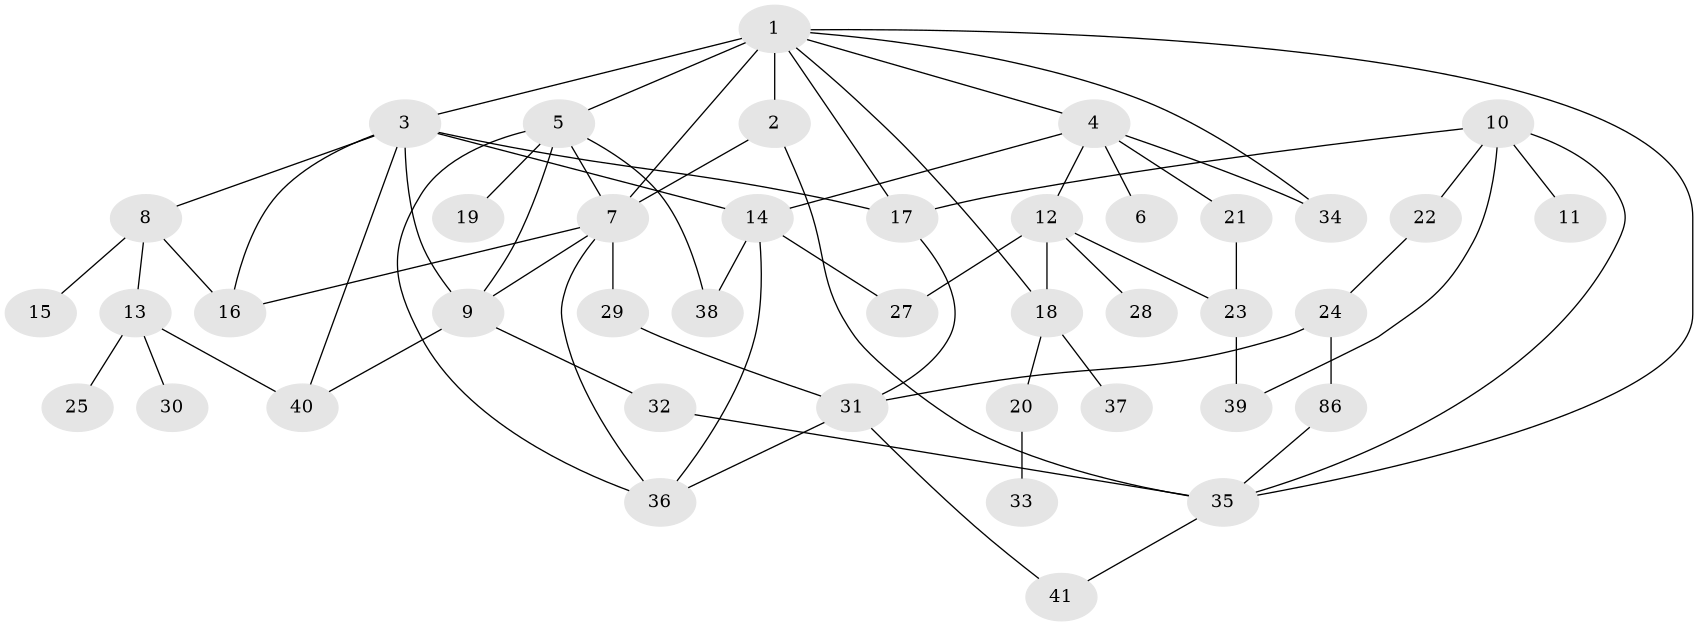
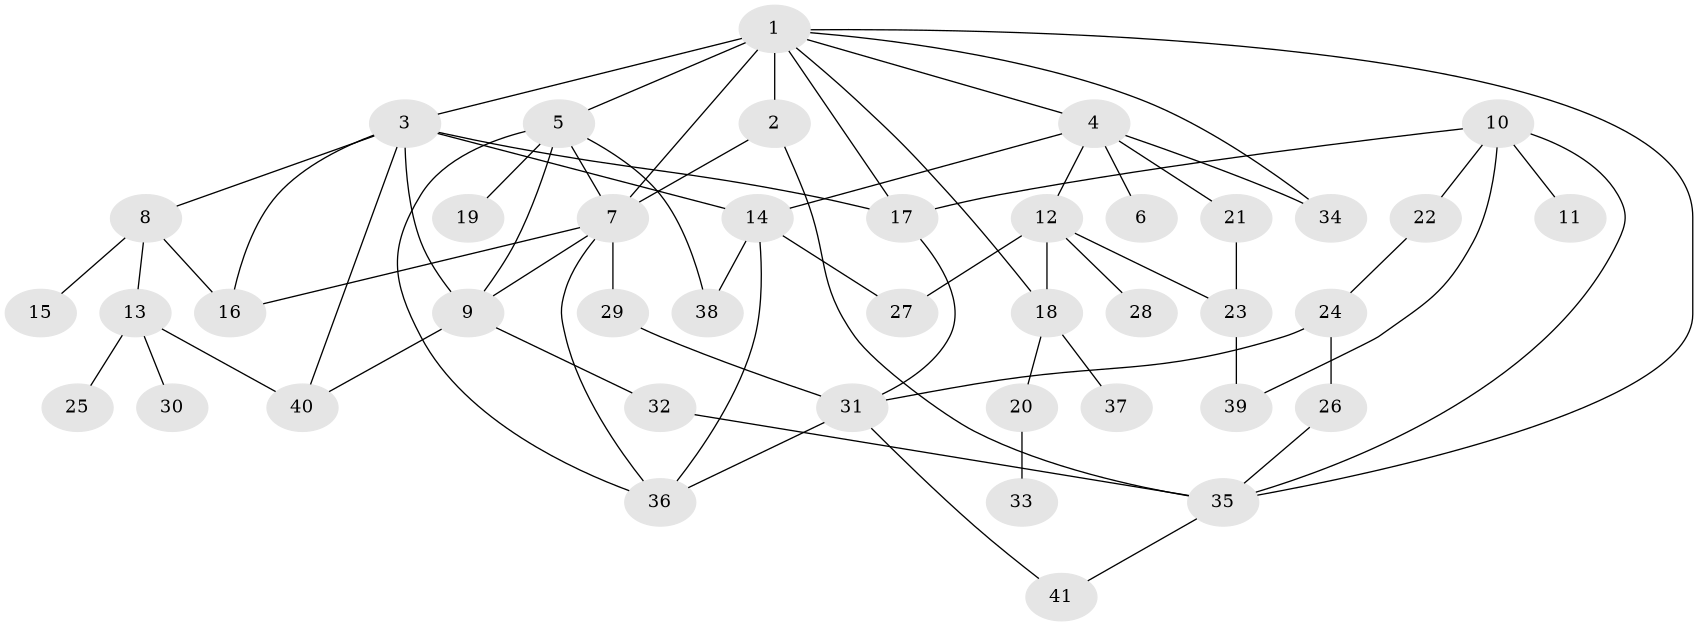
  graph {
    node [color=gray90 style=filled]
    edge [weight=1.0]
    1
    2
    3
    4
    5
    7
    17
    18
    34
    35
    8
    9
    14
    16
    40
    6
    12
    21
    19
    36
    38
    29
    31
    20
    37
    41
    13
    15
    32
    10
    11
    22
    39
    27
    23
    28
    25
    30
    24
    33
-   26 [label=86]
+   26
    1 -- 2 [weight=2.0]
    1 -- 3 [weight=2.0]
    1 -- 4
    1 -- 5
    1 -- 7
    1 -- 17
    1 -- 18
    1 -- 34
    1 -- 35
    2 -- 7 [weight=2.0]
    2 -- 35
    3 -- 17
    3 -- 8
    3 -- 9
    3 -- 14
    3 -- 16
    3 -- 40
    4 -- 34
    4 -- 14
    4 -- 6
    4 -- 12
    4 -- 21
    5 -- 7
    5 -- 9
    5 -- 19
    5 -- 36
    5 -- 38
    7 -- 9
    7 -- 16
    7 -- 36
    7 -- 29
    17 -- 31 [weight=2.0]
    18 -- 20
    18 -- 37
    35 -- 41
    8 -- 16
    8 -- 13
    8 -- 15
    9 -- 40
    9 -- 32
    14 -- 36
    14 -- 38
    14 -- 27
    12 -- 18
    12 -- 27
    12 -- 23
    12 -- 28
    21 -- 23
    29 -- 31
    31 -- 36
    31 -- 41
    20 -- 33
    13 -- 40
    13 -- 25
    13 -- 30
    32 -- 35
    10 -- 17
    10 -- 35
    10 -- 11
    10 -- 22
    10 -- 39
    22 -- 24
    23 -- 39
    24 -- 31
    24 -- 26
    26 -- 35
  }
